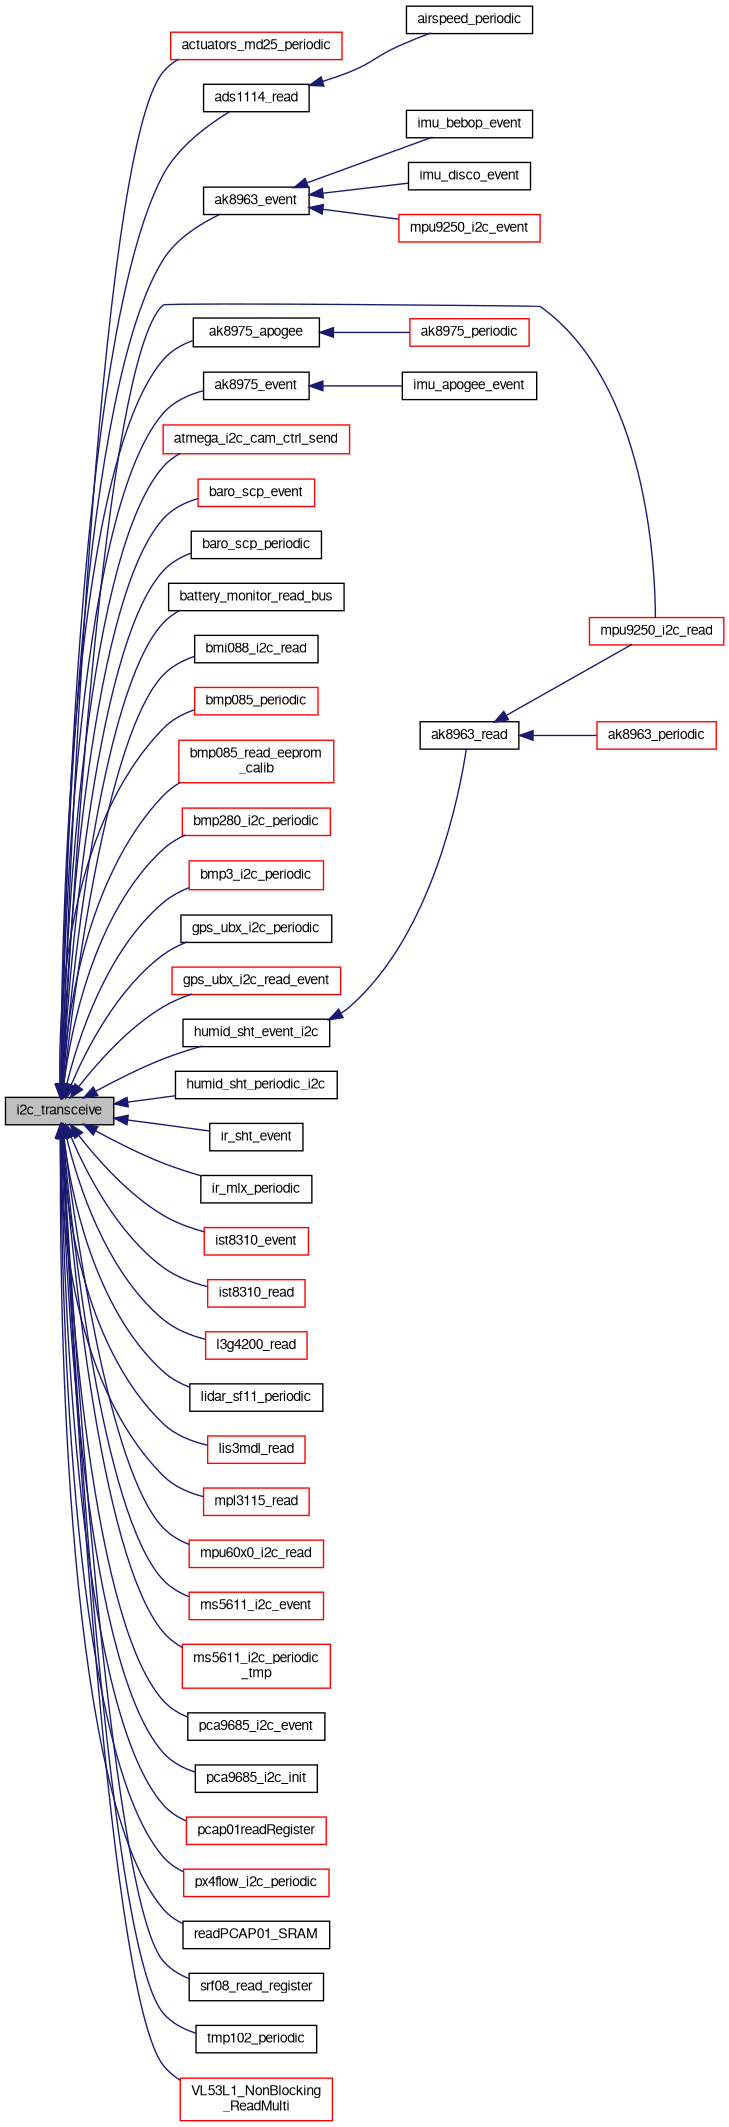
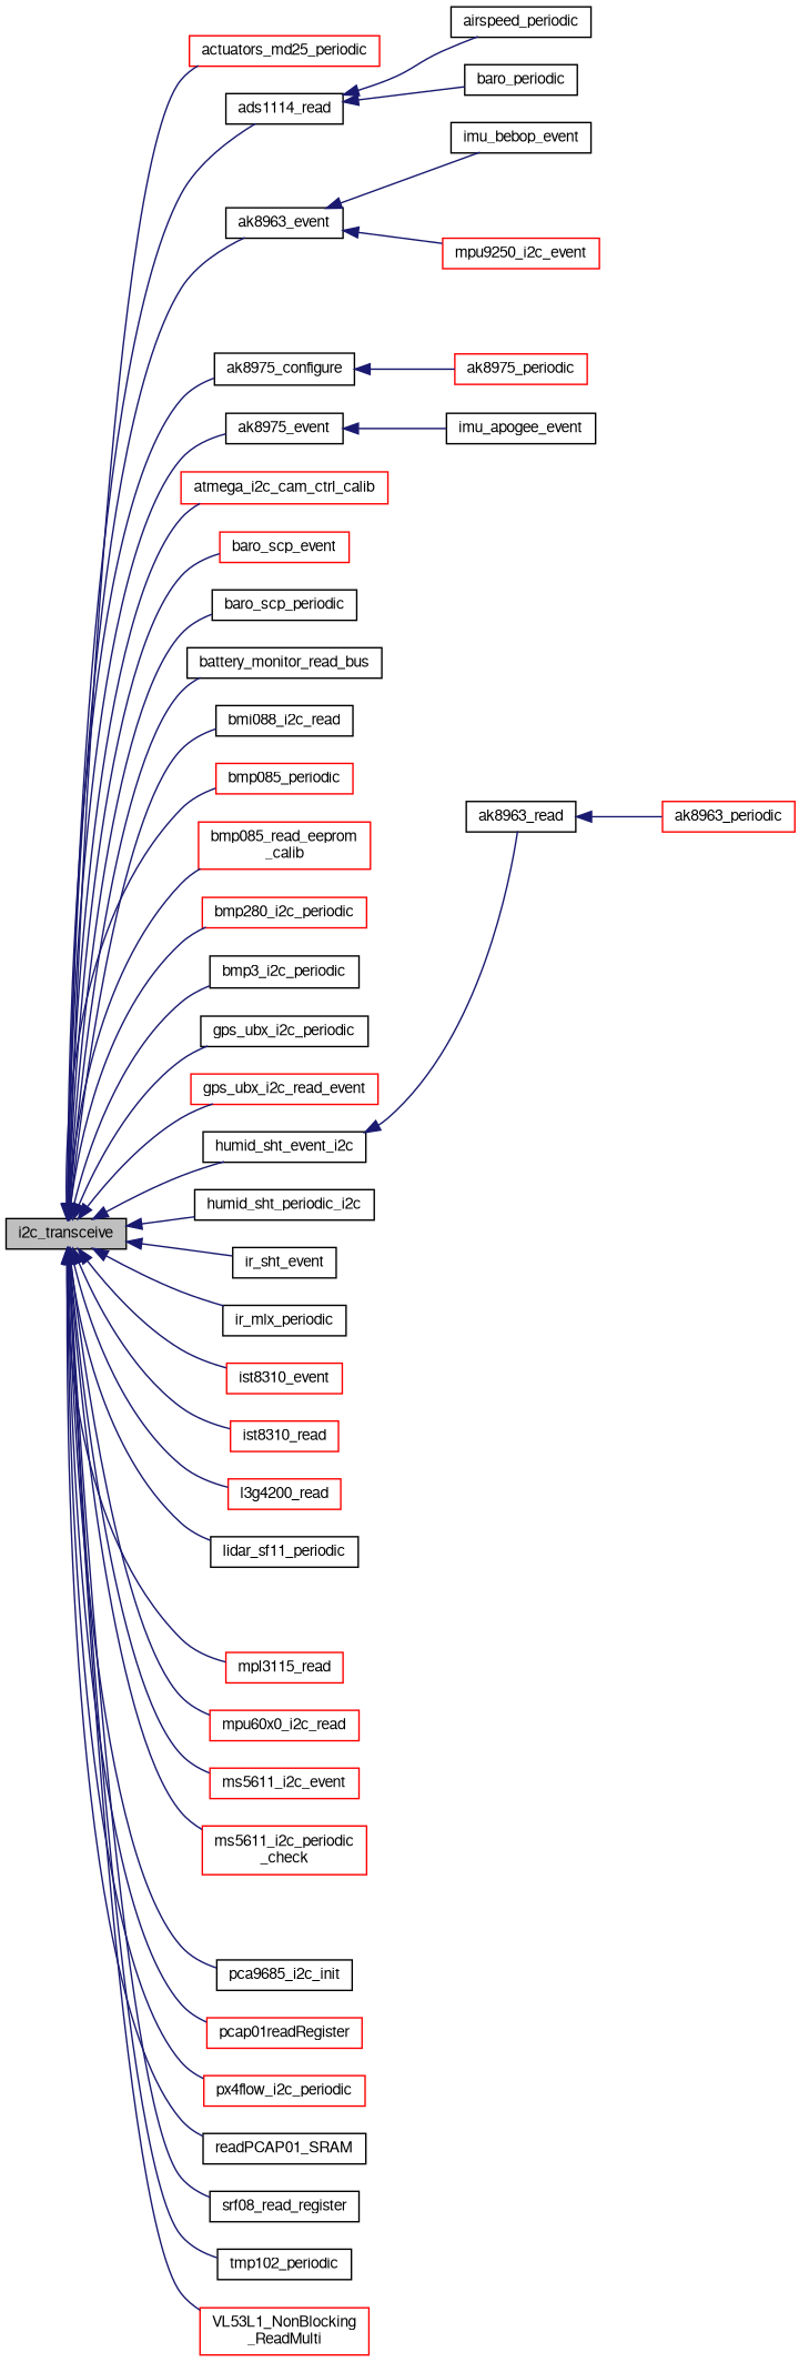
  digraph {
    rankdir=LR
    node [color=black fillcolor=white fontname=FreeSans fontsize=10 shape=record style=filled]
    edge [color=midnightblue dir=back fontname=FreeSans fontsize=10 labelfontname=FreeSans labelfontsize=10 style=solid]
    n1 [fillcolor=grey75 fontcolor=black height=0.2 label=i2c_transceive width=0.4]
    n2 [color=red height=0.2 label=actuators_md25_periodic width=0.4]
    n3 [height=0.2 label=ads1114_read width=0.4]
    n4 [height=0.2 label=ak8963_event width=0.4]
-   n5 [color=red height=0.2 label=mpu9250_i2c_read width=0.4]
-   n6 [height=0.2 label=ak8975_apogee width=0.4]
+   n6 [height=0.2 label=ak8975_configure width=0.4]
    n7 [height=0.2 label=ak8975_event width=0.4]
-   n8 [color=red height=0.2 label=atmega_i2c_cam_ctrl_send width=0.4]
+   n8 [color=red height=0.2 label=atmega_i2c_cam_ctrl_calib width=0.4]
    n9 [color=red height=0.2 label=baro_scp_event width=0.4]
    n10 [height=0.2 label=baro_scp_periodic width=0.4]
    n11 [height=0.2 label=battery_monitor_read_bus width=0.4]
    n12 [height=0.2 label=bmi088_i2c_read width=0.4]
    n13 [color=red height=0.2 label=bmp085_periodic width=0.4]
    n14 [color=red height=0.2 label="bmp085_read_eeprom\l_calib" width=0.4]
    n15 [color=red height=0.2 label=bmp280_i2c_periodic width=0.4]
-   n16 [color=red height=0.2 label=bmp3_i2c_periodic width=0.4]
+   n16 [height=0.2 label=bmp3_i2c_periodic width=0.4]
    n17 [height=0.2 label=gps_ubx_i2c_periodic width=0.4]
    n18 [color=red height=0.2 label=gps_ubx_i2c_read_event width=0.4]
    n19 [height=0.2 label=humid_sht_event_i2c width=0.4]
    n20 [height=0.2 label=humid_sht_periodic_i2c width=0.4]
    n21 [height=0.2 label=ir_sht_event width=0.4]
    n22 [height=0.2 label=ir_mlx_periodic width=0.4]
    n23 [color=red height=0.2 label=ist8310_event width=0.4]
    n24 [color=red height=0.2 label=ist8310_read width=0.4]
    n25 [color=red height=0.2 label=l3g4200_read width=0.4]
    n26 [height=0.2 label=lidar_sf11_periodic width=0.4]
-   n27 [color=red height=0.2 label=lis3mdl_read width=0.4]
    n28 [color=red height=0.2 label=mpl3115_read width=0.4]
    n29 [color=red height=0.2 label=mpu60x0_i2c_read width=0.4]
    n30 [color=red height=0.2 label=ms5611_i2c_event width=0.4]
-   n31 [color=red height=0.2 label="ms5611_i2c_periodic\l_tmp" width=0.4]
-   n32 [height=0.2 label=pca9685_i2c_event width=0.4]
+   n31 [color=red height=0.2 label="ms5611_i2c_periodic\l_check" width=0.4]
    n33 [height=0.2 label=pca9685_i2c_init width=0.4]
    n34 [color=red height=0.2 label=pcap01readRegister width=0.4]
    n35 [color=red height=0.2 label=px4flow_i2c_periodic width=0.4]
    n36 [height=0.2 label=readPCAP01_SRAM width=0.4]
    n37 [height=0.2 label=srf08_read_register width=0.4]
    n38 [height=0.2 label=tmp102_periodic width=0.4]
    n39 [color=red height=0.2 label="VL53L1_NonBlocking\l_ReadMulti" width=0.4]
    n40 [height=0.2 label=airspeed_periodic width=0.4]
+   n41 [height=0.2 label=baro_periodic width=0.4]
    n42 [height=0.2 label=imu_bebop_event width=0.4]
-   n43 [height=0.2 label=imu_disco_event width=0.4]
    n44 [color=red height=0.2 label=mpu9250_i2c_event width=0.4]
    n45 [height=0.2 label=ak8963_read width=0.4]
    n46 [color=red height=0.2 label=ak8963_periodic width=0.4]
    n47 [color=red height=0.2 label=ak8975_periodic width=0.4]
    n48 [height=0.2 label=imu_apogee_event width=0.4]
    n1 -> n2
    n1 -> n3
    n1 -> n4
-   n1 -> n5
    n1 -> n6
    n1 -> n7
    n1 -> n8
    n1 -> n9
    n1 -> n10
    n1 -> n11
    n1 -> n12
    n1 -> n13
    n1 -> n14
    n1 -> n15
    n1 -> n16
    n1 -> n17
    n1 -> n18
    n1 -> n19
    n1 -> n20
    n1 -> n21
    n1 -> n22
    n1 -> n23
    n1 -> n24
    n1 -> n25
    n1 -> n26
-   n1 -> n27
    n1 -> n28
    n1 -> n29
    n1 -> n30
    n1 -> n31
-   n1 -> n32
    n1 -> n33
    n1 -> n34
    n1 -> n35
    n1 -> n36
    n1 -> n37
    n1 -> n38
    n1 -> n39
    n3 -> n40
+   n3 -> n41
    n4 -> n42
-   n4 -> n43
    n4 -> n44
    n6 -> n47
    n7 -> n48
    n19 -> n45
-   n45 -> n5
    n45 -> n46
  }
